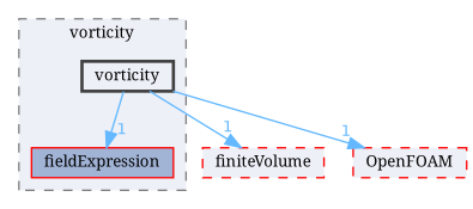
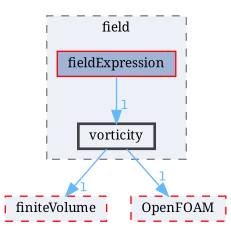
  digraph {
    compound=true
    fontname="Noto Serif"
    node [color=red fillcolor="#edf0f7" fontname="Noto Serif" fontsize=10 shape=box style="filled,dashed"]
    edge [color=steelblue1 fontcolor=steelblue1 fontname="Noto Serif" fontsize=10 headlabel=1 labeldistance=1.5 labelfontname=Helvetica labelfontsize=10]
    n1 [fillcolor="#a2b4d6" height=0.2 label=fieldExpression style=filled width=0.4]
    n2 [color=grey25 height=0.2 label=vorticity style="filled,bold" width=0.4]
    n3 [height=0.2 label=finiteVolume width=0.4]
    n4 [height=0.2 label=OpenFOAM width=0.4]
    subgraph cluster_1 {
      bgcolor="#edf0f7"
      fontsize=10
-     label=vorticity
+     label=field
      pencolor=grey50
      style="filled,dashed"
      n1
      n2
    }
-   n2 -> n1
+   n1 -> n2
    n2 -> n3
    n2 -> n4
  }
